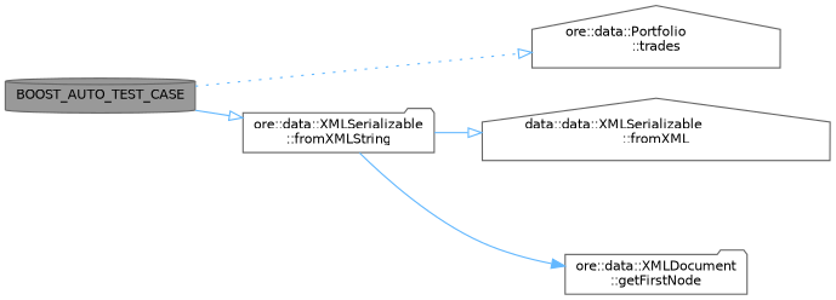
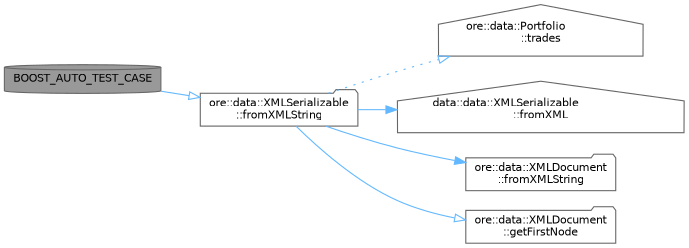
  digraph {
    rankdir=LR
    node [color=grey40 fillcolor=white fontname=Helvetica fontsize=10 shape=folder style=filled]
    edge [arrowhead=onormal color=steelblue1 fontname=Helvetica fontsize=10 labelfontname=Helvetica labelfontsize=10 style=solid]
    n1 [color=gray40 fillcolor=grey60 fontcolor=black height=0.2 label=BOOST_AUTO_TEST_CASE shape=cylinder width=0.4]
    n2 [height=0.2 label="ore::data::XMLSerializable\l::fromXMLString" width=0.4]
    n3 [height=0.2 label="ore::data::Portfolio\l::trades" shape=house width=0.4]
    n4 [height=0.2 label="data::data::XMLSerializable\l::fromXML" shape=house width=0.4]
+   n5 [height=0.2 label="ore::data::XMLDocument\l::fromXMLString" width=0.4]
    n6 [height=0.2 label="ore::data::XMLDocument\l::getFirstNode" width=0.4]
    n1 -> n2
-   n1 -> n3 [style=dotted]
-   n2 -> n4
-   n2 -> n6 [arrowhead=normal]
+   n2 -> n3 [style=dotted]
+   n2 -> n4 [arrowhead=normal]
+   n2 -> n5 [arrowhead=normal]
+   n2 -> n6
  }
